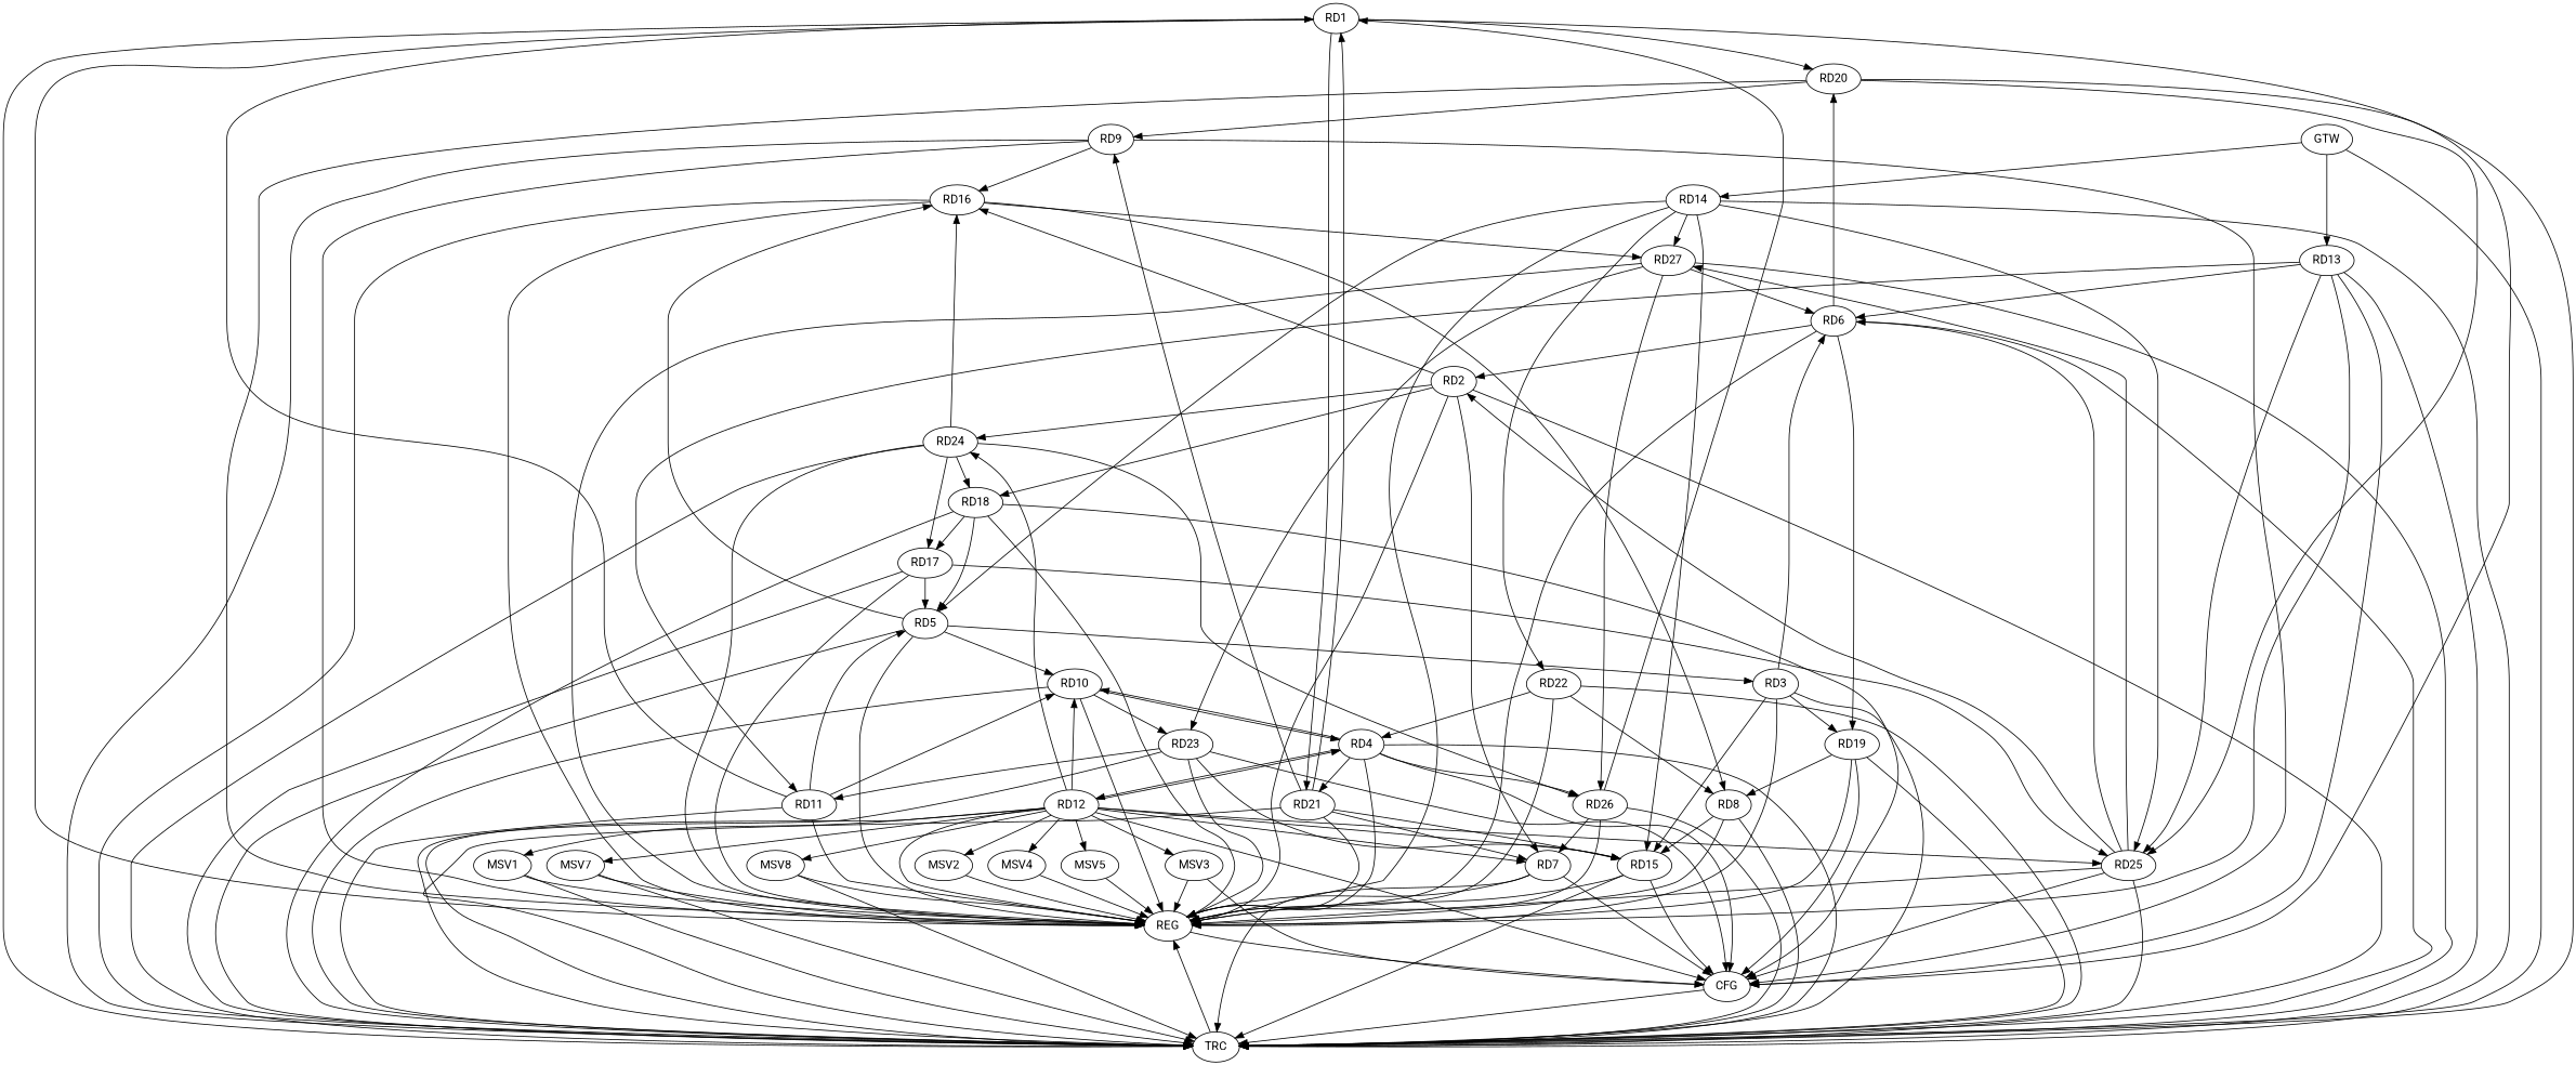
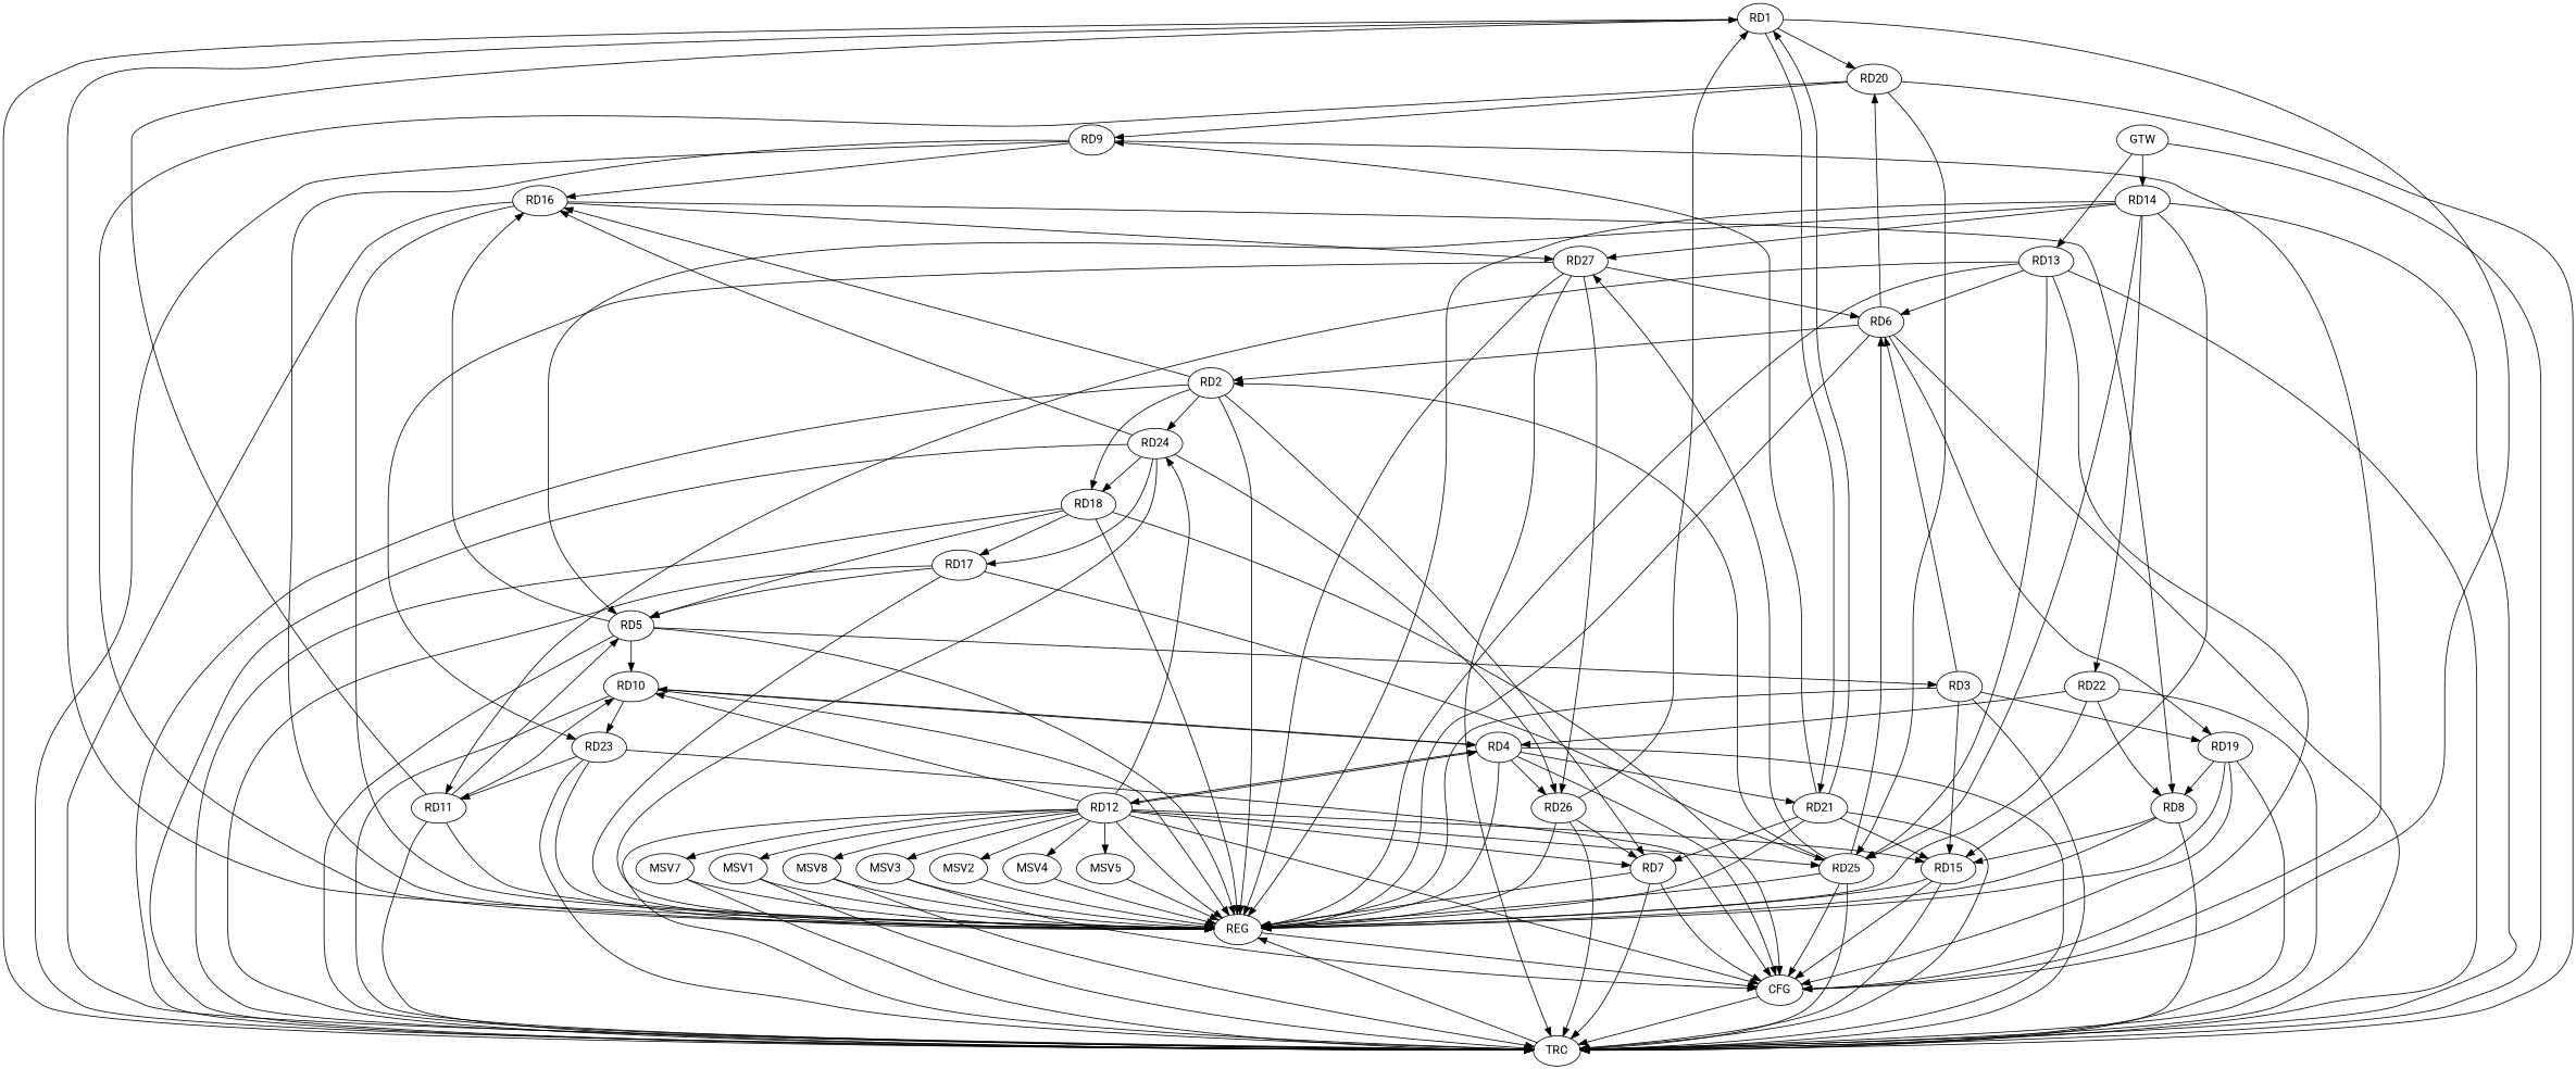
  strict digraph {
    fontname=Roboto
    node [fontname=Roboto]
    edge [fontname=Roboto]
    n1 [label=RD1]
    n2 [label=RD20]
    n3 [label=RD21]
    n4 [label=REG]
    n5 [label=CFG]
    n6 [label=TRC]
    n7 [label=RD9]
    n8 [label=RD25]
    n9 [label=RD7]
    n10 [label=RD15]
    n11 [label=RD2]
    n12 [label=RD16]
    n13 [label=RD18]
    n14 [label=RD24]
    n15 [label=RD8]
    n16 [label=RD27]
    n17 [label=RD5]
    n18 [label=RD17]
    n19 [label=RD26]
    n20 [label=RD3]
    n21 [label=RD6]
    n22 [label=RD19]
    n23 [label=RD4]
    n24 [label=RD10]
    n25 [label=RD12]
    n26 [label=RD23]
    n27 [label=MSV1]
    n28 [label=MSV2]
    n29 [label=MSV3]
    n30 [label=MSV4]
    n31 [label=MSV5]
    n32 [label=MSV7]
    n33 [label=MSV8]
    n34 [label=RD11]
    n35 [label=RD13]
    n36 [label=RD14]
    n37 [label=RD22]
    n38 [label=GTW]
    n1 -> n2
    n1 -> n3
    n1 -> n4
    n1 -> n5
    n1 -> n6
    n2 -> n4
    n2 -> n6
    n2 -> n7
    n2 -> n8
    n3 -> n1
    n3 -> n4
    n3 -> n6
    n3 -> n7
    n3 -> n9
    n3 -> n10
    n4 -> n5
    n5 -> n6
    n6 -> n4
    n7 -> n4
    n7 -> n5
    n7 -> n6
    n7 -> n12
    n8 -> n4
    n8 -> n5
    n8 -> n6
    n8 -> n11
    n8 -> n16
    n8 -> n21
    n9 -> n4
    n9 -> n5
    n9 -> n6
    n10 -> n4
    n10 -> n5
    n10 -> n6
    n11 -> n4
    n11 -> n6
    n11 -> n9
    n11 -> n12
    n11 -> n13
    n11 -> n14
    n12 -> n4
    n12 -> n6
    n12 -> n15
    n12 -> n16
    n13 -> n4
    n13 -> n5
    n13 -> n6
    n13 -> n17
    n13 -> n18
    n14 -> n4
    n14 -> n6
    n14 -> n12
    n14 -> n13
    n14 -> n18
    n14 -> n19
    n15 -> n4
    n15 -> n6
    n15 -> n10
    n16 -> n4
    n16 -> n6
    n16 -> n19
    n16 -> n21
    n16 -> n26
    n17 -> n4
    n17 -> n6
    n17 -> n12
    n17 -> n20
    n17 -> n24
    n18 -> n4
    n18 -> n6
    n18 -> n8
    n18 -> n17
    n19 -> n1
    n19 -> n4
    n19 -> n6
    n19 -> n9
    n20 -> n4
    n20 -> n6
    n20 -> n10
    n20 -> n21
    n20 -> n22
    n21 -> n2
    n21 -> n4
    n21 -> n6
    n21 -> n11
    n21 -> n22
    n22 -> n4
    n22 -> n5
    n22 -> n6
    n22 -> n15
    n23 -> n3
    n23 -> n4
    n23 -> n5
    n23 -> n6
    n23 -> n19
    n23 -> n24
    n23 -> n25
    n24 -> n4
    n24 -> n6
    n24 -> n23
    n24 -> n26
    n25 -> n4
    n25 -> n5
    n25 -> n6
    n25 -> n8
    n25 -> n9
    n25 -> n10
    n25 -> n14
    n25 -> n23
    n25 -> n24
    n25 -> n27
    n25 -> n28
    n25 -> n29
    n25 -> n30
    n25 -> n31
    n25 -> n32
    n25 -> n33
    n26 -> n4
    n26 -> n5
    n26 -> n6
-   n26 -> n10
    n26 -> n34
    n27 -> n4
    n27 -> n6
    n28 -> n4
    n29 -> n4
    n29 -> n5
    n30 -> n4
    n31 -> n4
    n32 -> n4
    n32 -> n6
    n33 -> n4
    n33 -> n6
    n34 -> n1
    n34 -> n4
    n34 -> n6
    n34 -> n17
    n34 -> n24
    n35 -> n4
    n35 -> n5
    n35 -> n6
    n35 -> n8
    n35 -> n21
    n35 -> n34
    n36 -> n4
    n36 -> n6
    n36 -> n8
    n36 -> n10
    n36 -> n16
    n36 -> n17
    n36 -> n37
    n37 -> n4
    n37 -> n6
    n37 -> n15
    n37 -> n23
    n38 -> n6
    n38 -> n35
    n38 -> n36
  }
